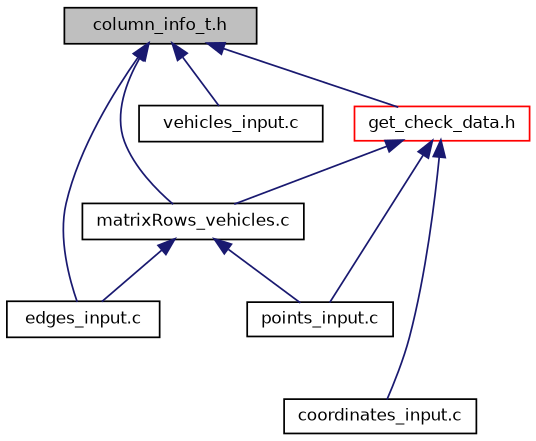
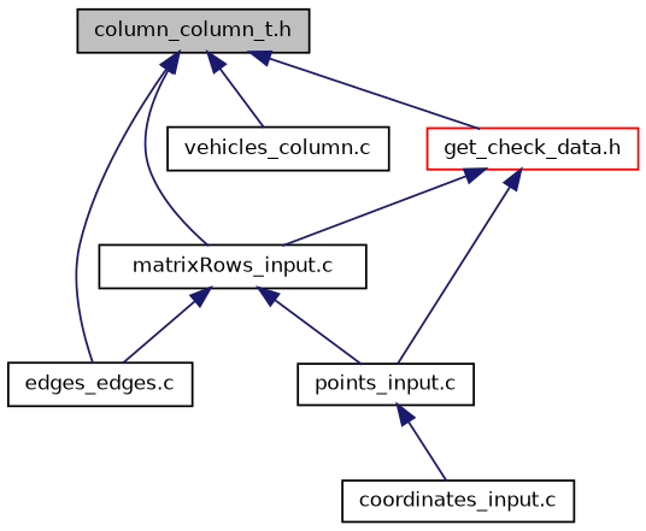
  digraph {
    node [color=black fillcolor=white fontname=Helvetica fontsize=10 shape=record style=filled]
    edge [color=midnightblue dir=back fontname=Helvetica fontsize=10 labelfontname=Helvetica labelfontsize=10 style=solid]
-   n1 [fillcolor=grey75 fontcolor=black height=0.2 label="column_info_t.h" width=0.4]
-   n2 [height=0.2 label="edges_input.c" width=0.4]
-   n3 [height=0.2 label="matrixRows_vehicles.c" width=0.4]
-   n4 [height=0.2 label="vehicles_input.c" width=0.4]
+   n1 [fillcolor=grey75 fontcolor=black height=0.2 label="column_column_t.h" width=0.4]
+   n2 [height=0.2 label="edges_edges.c" width=0.4]
+   n3 [height=0.2 label="matrixRows_input.c" width=0.4]
+   n4 [height=0.2 label="vehicles_column.c" width=0.4]
    n5 [color=red height=0.2 label="get_check_data.h" width=0.4]
    n6 [height=0.2 label="coordinates_input.c" width=0.4]
    n7 [height=0.2 label="points_input.c" width=0.4]
    n1 -> n2
    n1 -> n3
    n1 -> n4
    n1 -> n5
    n3 -> n2
    n3 -> n7
    n5 -> n3
-   n5 -> n6
+   n7 -> n6
    n5 -> n7
  }
